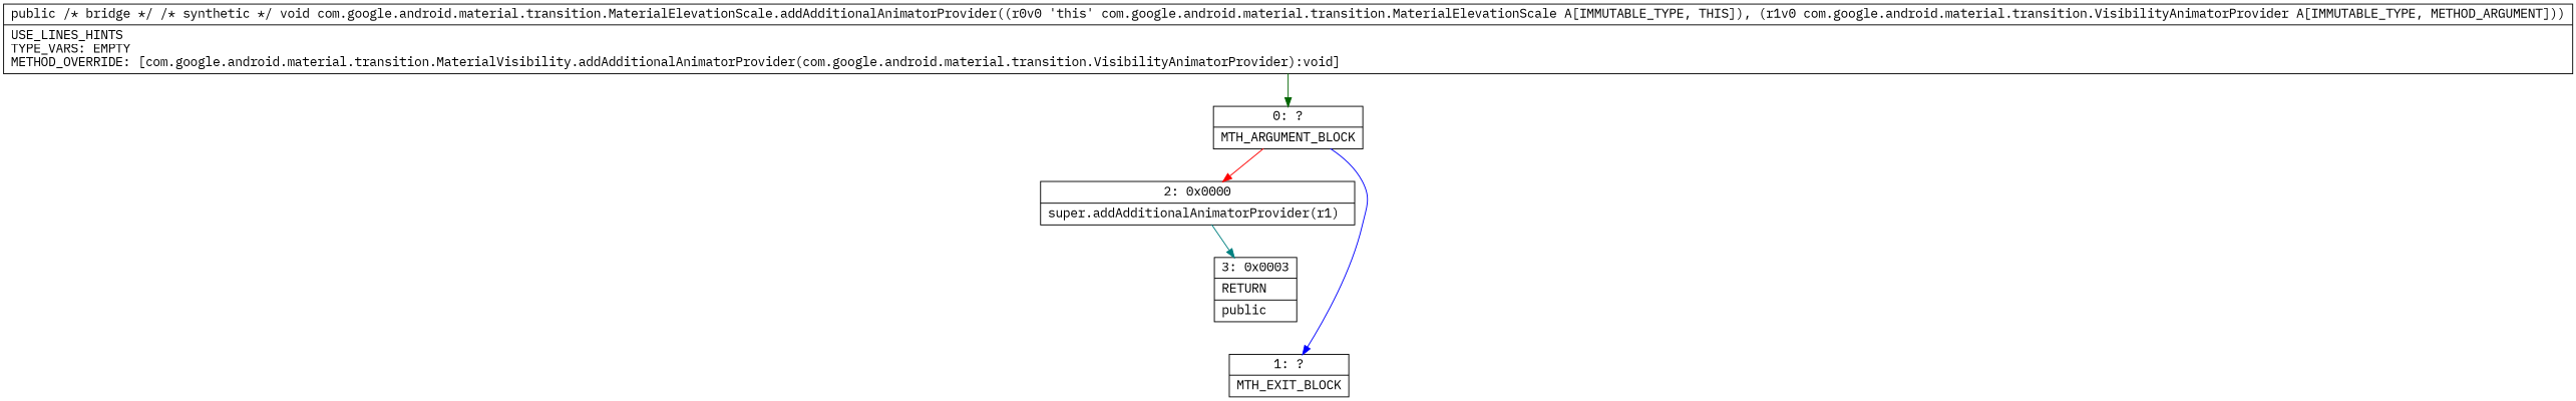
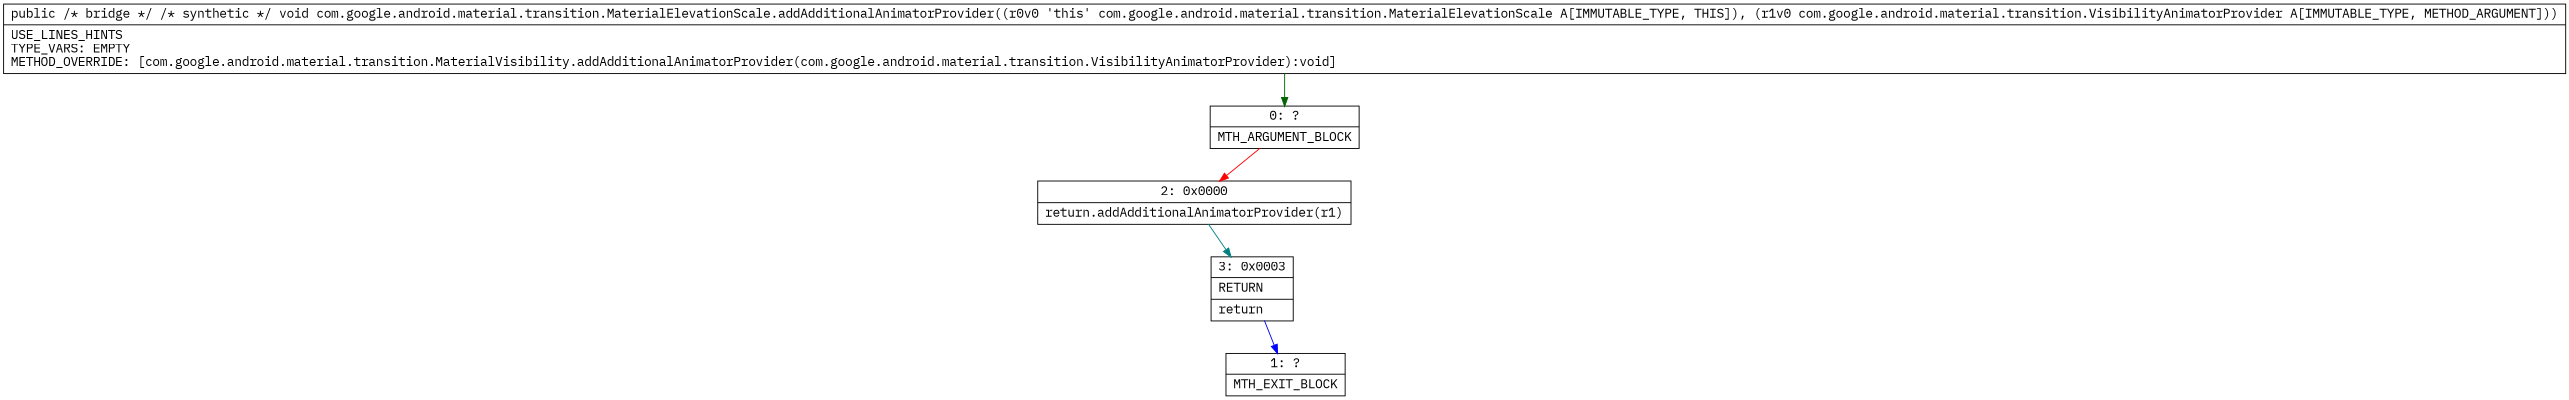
  digraph {
    fontname="IBM Plex Mono"
    node [fontname="IBM Plex Mono" shape=record]
    edge [fontname="IBM Plex Mono"]
    n1 [label="{0\:\ ?|MTH_ARGUMENT_BLOCK\l}"]
-   n2 [label="{2\:\ 0x0000|super.addAdditionalAnimatorProvider(r1)\l}"]
-   n3 [label="{3\:\ 0x0003|RETURN\l|public\l}"]
+   n2 [label="{2\:\ 0x0000|return.addAdditionalAnimatorProvider(r1)\l}"]
+   n3 [label="{3\:\ 0x0003|RETURN\l|return\l}"]
    n4 [label="{1\:\ ?|MTH_EXIT_BLOCK\l}"]
    n5 [label="{public \/* bridge *\/ \/* synthetic *\/ void com.google.android.material.transition.MaterialElevationScale.addAdditionalAnimatorProvider((r0v0 'this' com.google.android.material.transition.MaterialElevationScale A[IMMUTABLE_TYPE, THIS]), (r1v0 com.google.android.material.transition.VisibilityAnimatorProvider A[IMMUTABLE_TYPE, METHOD_ARGUMENT]))  | USE_LINES_HINTS\lTYPE_VARS: EMPTY\lMETHOD_OVERRIDE: [com.google.android.material.transition.MaterialVisibility.addAdditionalAnimatorProvider(com.google.android.material.transition.VisibilityAnimatorProvider):void]\l}"]
    n1 -> n2 [color=red]
    n2 -> n3 [color=teal]
-   n1 -> n4 [color=blue]
+   n3 -> n4 [color=blue]
    n5 -> n1 [color=darkgreen]
  }
